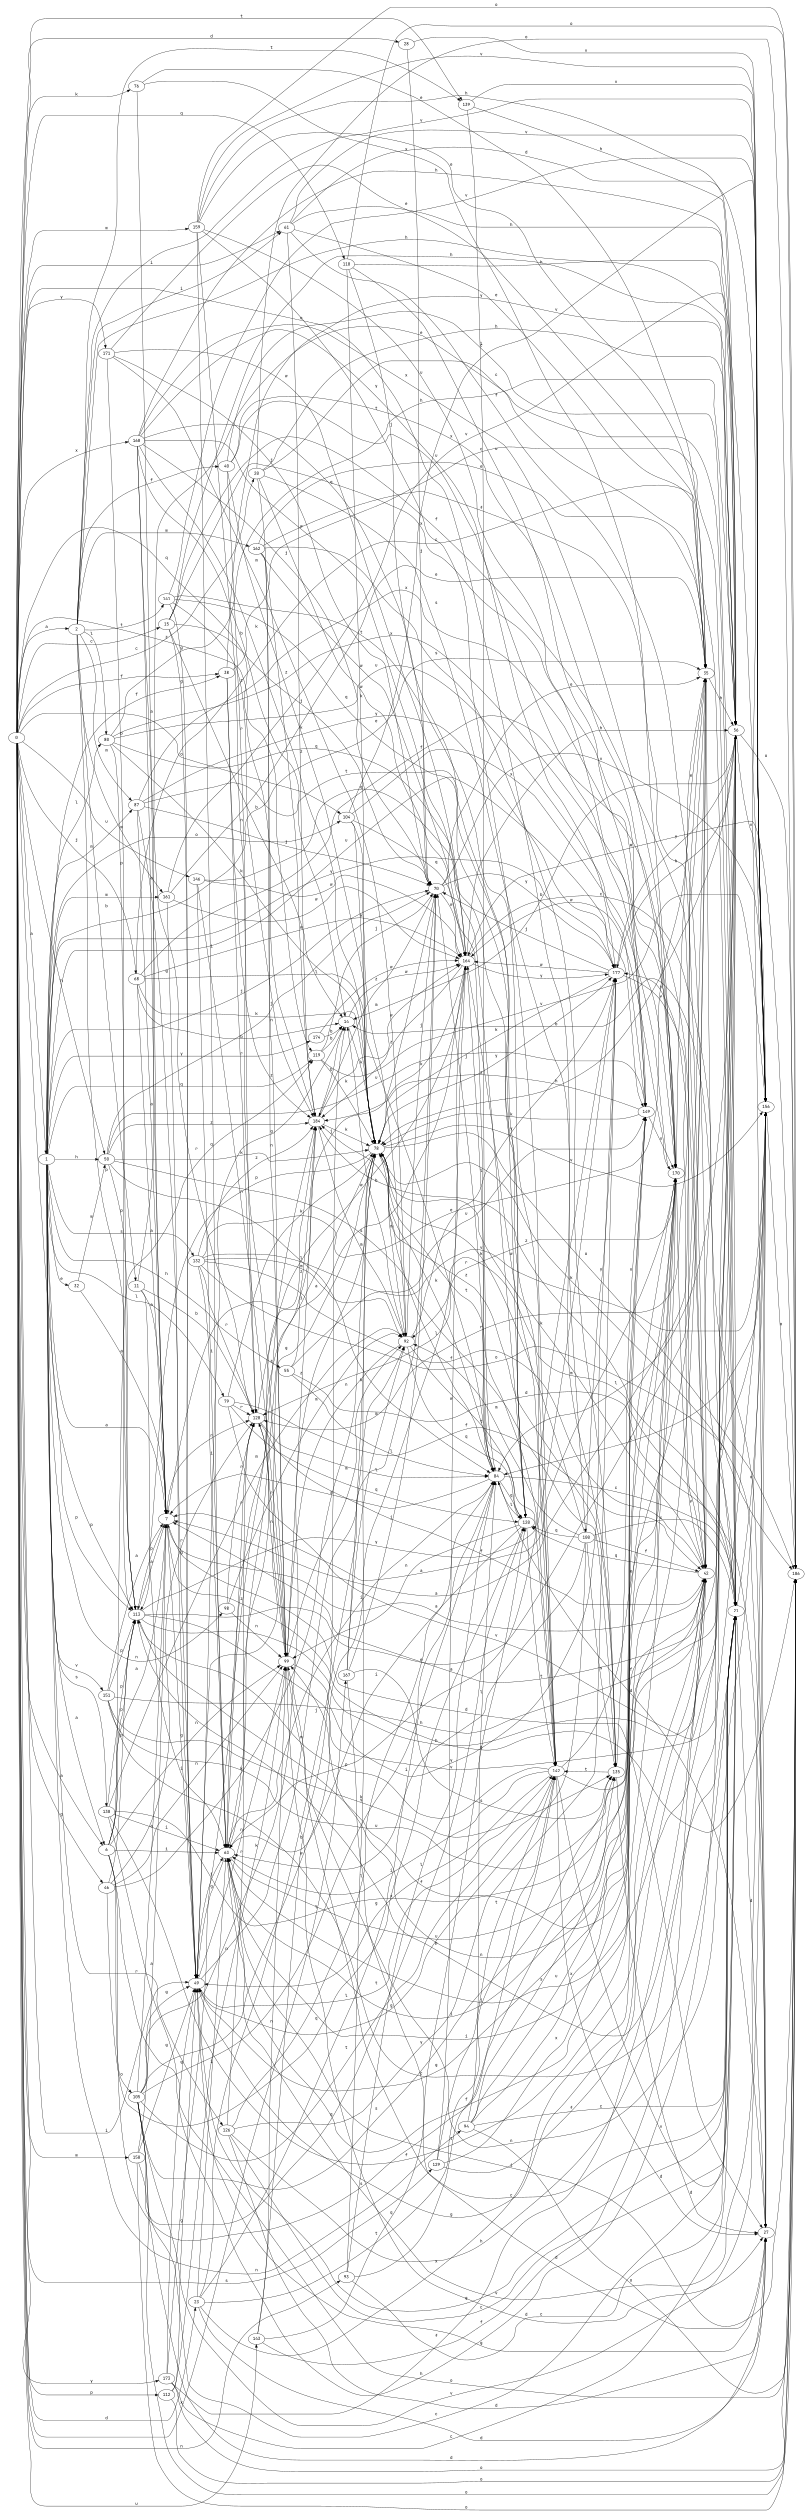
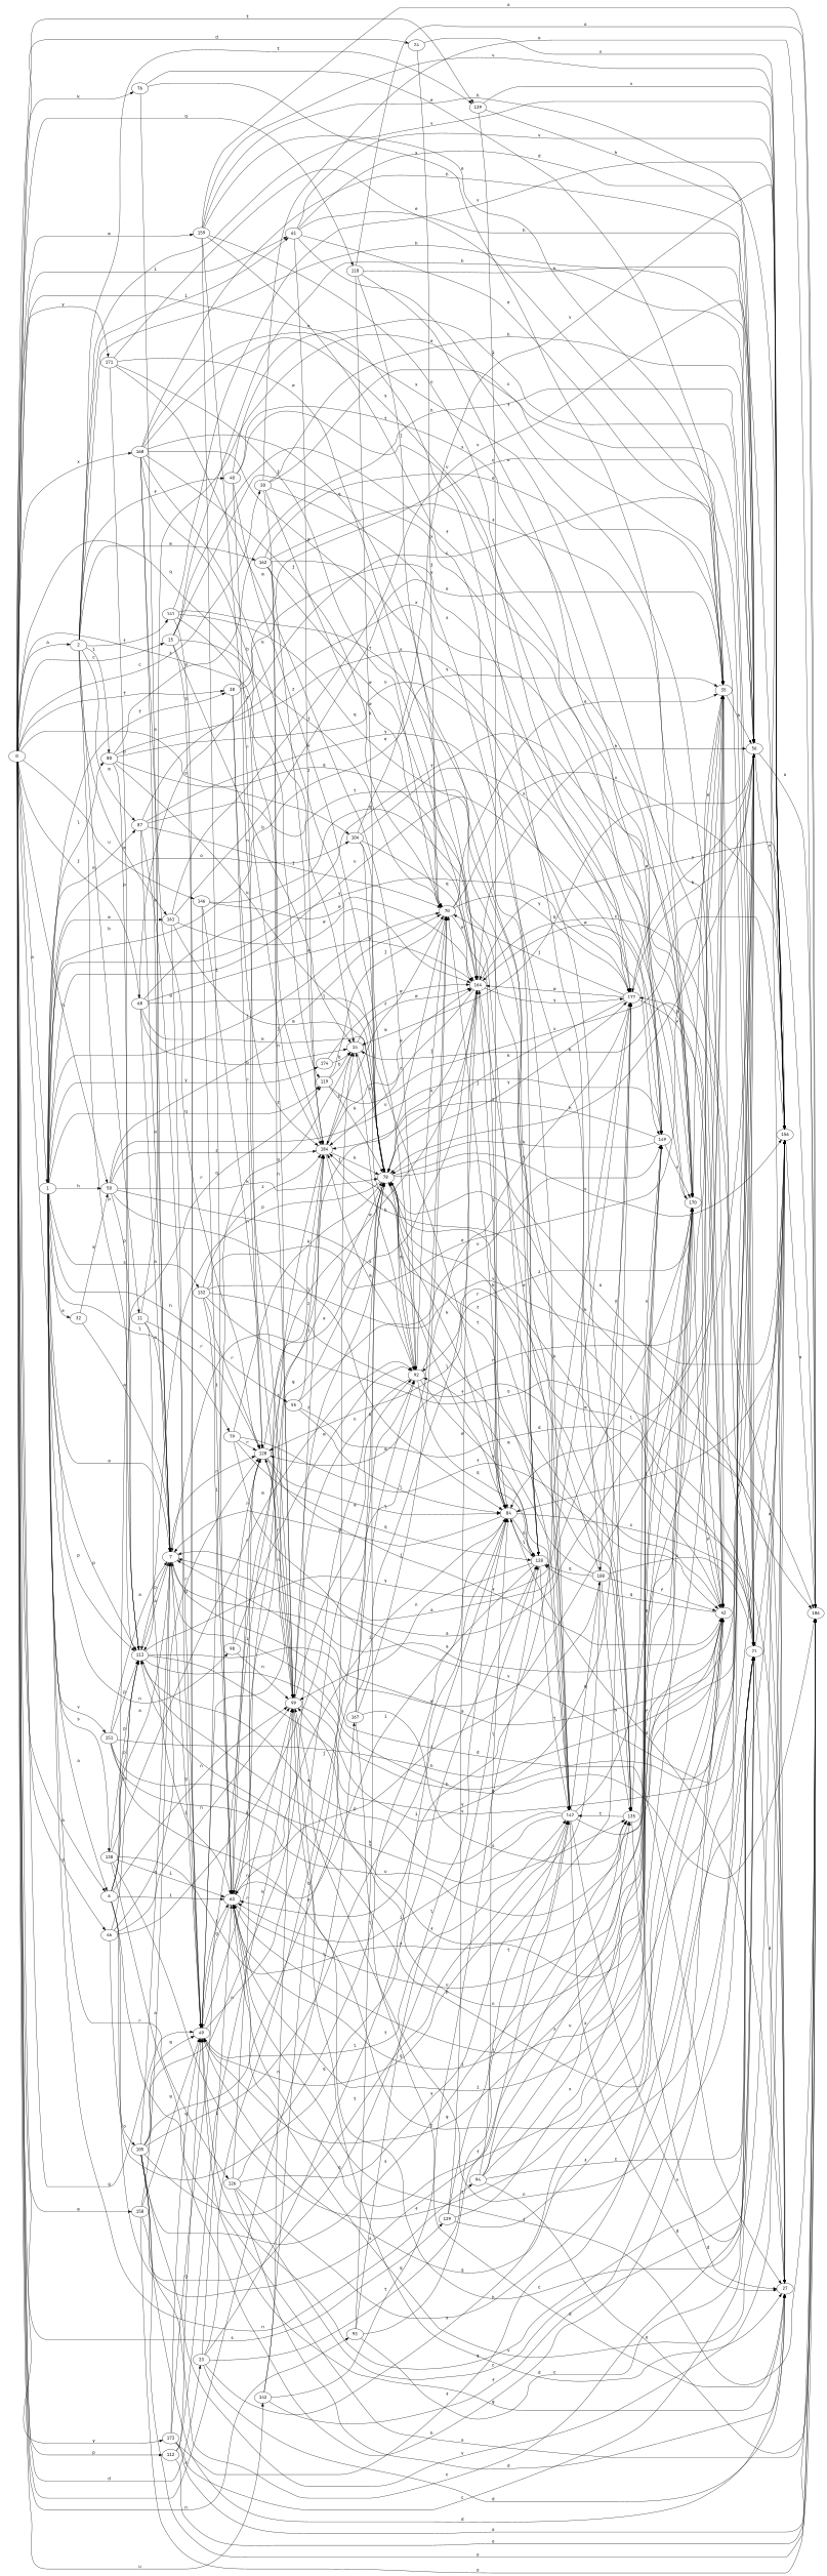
  strict digraph {
    fontname="JetBrains Mono"
    rankdir=LR
    node [fontname="JetBrains Mono"]
    edge [fontname="JetBrains Mono"]
    0
    1
    2
    6
    15
    20
    23
-   24 [label=28]
+   24
    38
    46
    49
    50
    61
    68
    76
    93
    100
    104
    112
    113
    118
    119
    129
    139
    143
    146
    158
    159
    167
    168
    171
    173
    184
    7
    32
    35
    55
    70
    79
    80
    87
    94
    98
    126
    130
    132
    149
    151
    161
    174
    177
    11
    40
    56
    141
    156
    162
    63
    99
    105
    135
    14
    42
    170
    106
    164
    21
    27
    84
    142
    128
    78
    120
    92
    0 -> 1 [label=a]
    0 -> 2 [label=a]
    0 -> 6 [label=a]
    0 -> 15 [label=c]
    0 -> 20 [label=c]
    0 -> 23 [label=d]
    0 -> 24 [label=d]
    0 -> 38 [label=f]
    0 -> 46 [label=g]
-   0 -> 49 [label=i]
+   0 -> 49 [label=g]
    0 -> 50 [label=h]
    0 -> 61 [label=i]
    0 -> 68 [label=j]
    0 -> 76 [label=k]
    0 -> 93 [label=n]
    0 -> 100 [label=o]
    0 -> 104 [label=o]
    0 -> 112 [label=p]
    0 -> 113 [label=p]
    0 -> 118 [label=q]
    0 -> 119 [label=q]
    0 -> 129 [label=s]
    0 -> 139 [label=t]
    0 -> 143 [label=u]
    0 -> 146 [label=u]
    0 -> 158 [label=w]
    0 -> 159 [label=w]
    0 -> 167 [label=x]
    0 -> 168 [label=x]
    0 -> 171 [label=y]
    0 -> 173 [label=y]
    0 -> 184 [label=z]
    1 -> 6 [label=a]
    1 -> 38 [label=f]
    1 -> 50 [label=h]
    1 -> 104 [label=o]
    1 -> 113 [label=p]
    1 -> 119 [label=q]
    1 -> 7 [label=a]
    1 -> 32 [label=e]
    1 -> 35 [label=e]
    1 -> 55 [label=h]
    1 -> 70 [label=j]
    1 -> 79 [label=l]
    1 -> 80 [label=l]
    1 -> 87 [label=m]
    1 -> 94 [label=n]
    1 -> 98 [label=n]
    1 -> 126 [label=r]
    1 -> 130 [label=s]
    1 -> 132 [label=s]
    1 -> 149 [label=u]
    1 -> 151 [label=v]
    1 -> 161 [label=w]
    1 -> 174 [label=y]
    1 -> 177 [label=y]
    2 -> 61 [label=i]
    2 -> 113 [label=p]
    2 -> 139 [label=t]
    2 -> 80 [label=l]
    2 -> 87 [label=m]
    2 -> 161 [label=w]
    2 -> 11 [label=b]
    2 -> 40 [label=f]
    2 -> 56 [label=h]
    2 -> 141 [label=t]
    2 -> 156 [label=v]
    2 -> 162 [label=w]
    6 -> 113 [label=p]
    6 -> 119 [label=q]
    6 -> 7 [label=a]
    6 -> 56 [label=h]
    6 -> 63 [label=i]
    6 -> 99 [label=n]
    6 -> 105 [label=o]
    6 -> 135 [label=s]
    15 -> 49 [label=g]
    15 -> 70 [label=j]
    15 -> 56 [label=h]
    15 -> 14 [label=b]
    15 -> 42 [label=f]
    15 -> 170 [label=x]
    20 -> 56 [label=h]
    20 -> 99 [label=n]
    20 -> 135 [label=s]
    20 -> 106 [label=o]
    20 -> 164 [label=w]
    20 -> 21 [label=c]
    23 -> 70 [label=j]
    23 -> 63 [label=i]
    23 -> 170 [label=x]
    23 -> 27 [label=d]
    23 -> 84 [label=l]
    23 -> 142 [label=t]
    24 -> 70 [label=j]
    24 -> 156 [label=v]
    38 -> 184 [label=z]
-   38 -> 56 [label=y]
+   38 -> 177 [label=y]
    38 -> 21 [label=c]
    38 -> 128 [label=r]
    46 -> 113 [label=p]
    46 -> 99 [label=n]
    46 -> 128 [label=r]
    46 -> 78 [label=k]
    46 -> 120 [label=q]
    49 -> 63 [label=i]
    49 -> 99 [label=n]
    49 -> 142 [label=t]
    49 -> 92 [label=m]
    50 -> 113 [label=p]
    50 -> 184 [label=z]
    50 -> 70 [label=j]
    50 -> 149 [label=u]
    50 -> 135 [label=s]
    50 -> 84 [label=l]
    50 -> 78 [label=k]
    61 -> 184 [label=z]
    61 -> 35 [label=e]
    61 -> 56 [label=h]
    61 -> 156 [label=v]
    61 -> 42 [label=f]
    61 -> 27 [label=d]
    68 -> 7 [label=a]
    68 -> 14 [label=b]
    68 -> 42 [label=f]
    68 -> 164 [label=w]
    68 -> 21 [label=c]
    68 -> 84 [label=l]
    68 -> 78 [label=k]
    76 -> 7 [label=a]
    76 -> 35 [label=e]
    76 -> 170 [label=x]
    93 -> 21 [label=c]
    93 -> 84 [label=l]
    93 -> 142 [label=t]
    93 -> 78 [label=k]
    100 -> 49 [label=g]
    100 -> 177 [label=y]
    100 -> 63 [label=i]
    100 -> 135 [label=s]
    100 -> 42 [label=f]
    100 -> 21 [label=c]
    100 -> 78 [label=k]
    100 -> 120 [label=q]
    100 -> 92 [label=m]
    104 -> 156 [label=v]
    104 -> 170 [label=x]
    104 -> 78 [label=k]
    104 -> 120 [label=q]
    104 -> 92 [label=m]
    112 -> 49 [label=g]
    112 -> 99 [label=n]
    112 -> 106 [label=o]
    113 -> 7 [label=a]
    113 -> 35 [label=e]
    113 -> 177 [label=y]
    113 -> 56 [label=h]
    113 -> 156 [label=v]
    113 -> 42 [label=f]
    118 -> 70 [label=j]
    118 -> 149 [label=u]
    118 -> 56 [label=h]
    118 -> 106 [label=o]
    118 -> 78 [label=k]
    119 -> 70 [label=j]
    119 -> 156 [label=v]
    119 -> 14 [label=b]
    119 -> 78 [label=k]
    129 -> 42 [label=f]
    129 -> 170 [label=x]
    129 -> 164 [label=w]
    129 -> 142 [label=t]
    139 -> 56 [label=h]
    139 -> 156 [label=v]
    139 -> 84 [label=l]
    143 -> 99 [label=n]
    143 -> 14 [label=b]
    143 -> 42 [label=f]
    143 -> 120 [label=q]
    146 -> 63 [label=i]
    146 -> 99 [label=n]
    146 -> 164 [label=w]
    146 -> 120 [label=q]
    158 -> 49 [label=g]
    158 -> 7 [label=a]
    158 -> 106 [label=o]
    158 -> 120 [label=q]
    159 -> 35 [label=e]
    159 -> 149 [label=u]
    159 -> 56 [label=h]
    159 -> 156 [label=v]
    159 -> 63 [label=i]
    159 -> 99 [label=n]
    159 -> 106 [label=o]
    159 -> 142 [label=t]
    167 -> 70 [label=j]
    167 -> 135 [label=s]
    167 -> 27 [label=d]
    167 -> 78 [label=k]
    167 -> 92 [label=m]
    168 -> 7 [label=a]
    168 -> 70 [label=j]
    168 -> 177 [label=y]
    168 -> 56 [label=h]
    168 -> 14 [label=b]
    168 -> 170 [label=x]
    168 -> 164 [label=w]
    168 -> 128 [label=r]
    168 -> 78 [label=k]
    168 -> 120 [label=q]
    171 -> 113 [label=p]
    171 -> 35 [label=e]
    171 -> 70 [label=j]
    171 -> 164 [label=w]
    171 -> 92 [label=m]
    173 -> 49 [label=g]
    173 -> 184 [label=z]
    173 -> 42 [label=f]
    173 -> 106 [label=o]
    173 -> 21 [label=c]
    184 -> 14 [label=b]
    184 -> 164 [label=w]
    184 -> 78 [label=k]
    184 -> 92 [label=m]
    7 -> 49 [label=g]
    7 -> 113 [label=p]
    7 -> 106 [label=o]
    7 -> 27 [label=d]
    7 -> 128 [label=r]
    32 -> 50 [label=w]
    32 -> 7 [label=a]
    35 -> 7 [label=a]
    35 -> 56 [label=h]
    35 -> 63 [label=i]
    35 -> 21 [label=c]
    35 -> 128 [label=r]
    55 -> 184 [label=z]
    55 -> 149 [label=u]
    55 -> 27 [label=d]
    55 -> 84 [label=l]
    70 -> 184 [label=z]
    70 -> 35 [label=e]
    70 -> 177 [label=y]
    70 -> 156 [label=v]
    70 -> 164 [label=w]
    79 -> 156 [label=v]
    79 -> 42 [label=f]
    79 -> 128 [label=r]
    79 -> 78 [label=k]
    79 -> 120 [label=q]
    80 -> 113 [label=p]
    80 -> 149 [label=u]
    80 -> 56 [label=h]
    80 -> 170 [label=x]
    80 -> 78 [label=k]
    80 -> 120 [label=q]
    87 -> 49 [label=g]
    87 -> 7 [label=a]
    87 -> 70 [label=j]
    87 -> 177 [label=y]
    87 -> 170 [label=x]
    87 -> 142 [label=t]
    94 -> 149 [label=u]
    94 -> 135 [label=s]
    94 -> 170 [label=x]
    94 -> 106 [label=o]
    94 -> 21 [label=c]
    94 -> 84 [label=l]
    98 -> 99 [label=n]
    98 -> 128 [label=r]
    98 -> 92 [label=m]
    126 -> 177 [label=y]
    126 -> 56 [label=h]
    126 -> 21 [label=c]
    126 -> 27 [label=d]
    126 -> 84 [label=l]
    126 -> 128 [label=r]
    130 -> 113 [label=p]
    130 -> 63 [label=i]
    130 -> 42 [label=f]
    130 -> 170 [label=x]
    130 -> 106 [label=o]
    130 -> 92 [label=m]
    132 -> 184 [label=z]
    132 -> 35 [label=e]
    132 -> 156 [label=v]
    132 -> 63 [label=i]
    132 -> 42 [label=f]
    132 -> 106 [label=o]
    132 -> 128 [label=r]
    149 -> 184 [label=z]
    149 -> 170 [label=x]
    149 -> 78 [label=k]
    151 -> 113 [label=p]
    151 -> 7 [label=a]
    151 -> 149 [label=u]
    151 -> 56 [label=h]
    151 -> 135 [label=s]
    151 -> 21 [label=c]
    161 -> 49 [label=g]
    161 -> 35 [label=e]
    161 -> 156 [label=v]
    161 -> 164 [label=w]
-   132 -> 92 [label=m]
+   161 -> 92 [label=m]
    174 -> 14 [label=b]
    174 -> 164 [label=w]
    177 -> 70 [label=j]
    177 -> 56 [label=h]
    177 -> 63 [label=i]
    177 -> 42 [label=f]
    177 -> 164 [label=w]
    177 -> 78 [label=k]
    11 -> 7 [label=a]
    11 -> 35 [label=e]
    11 -> 63 [label=i]
-   11 -> 128 [label=b]
+   11 -> 128 [label=r]
    40 -> 149 [label=u]
    40 -> 170 [label=x]
    40 -> 21 [label=c]
    40 -> 128 [label=r]
    40 -> 78 [label=k]
    56 -> 7 [label=a]
    56 -> 177 [label=y]
    56 -> 156 [label=v]
    56 -> 63 [label=i]
    56 -> 14 [label=b]
    56 -> 106 [label=o]
    56 -> 84 [label=l]
    56 -> 78 [label=h]
    141 -> 49 [label=g]
    141 -> 184 [label=z]
    141 -> 156 [label=v]
    141 -> 142 [label=t]
    141 -> 120 [label=q]
    156 -> 106 [label=o]
    156 -> 84 [label=l]
    162 -> 184 [label=z]
    162 -> 35 [label=e]
    162 -> 99 [label=n]
    162 -> 135 [label=s]
    162 -> 42 [label=f]
    162 -> 164 [label=w]
    63 -> 49 [label=g]
    63 -> 184 [label=z]
    63 -> 70 [label=j]
    63 -> 149 [label=u]
    63 -> 156 [label=v]
    63 -> 42 [label=f]
    63 -> 128 [label=r]
    99 -> 184 [label=z]
    99 -> 177 [label=y]
-   99 -> 21 [label=c]
+   99 -> 156 [label=c]
    99 -> 27 [label=d]
    99 -> 128 [label=r]
    99 -> 92 [label=m]
    105 -> 49 [label=g]
    105 -> 7 [label=a]
    105 -> 156 [label=v]
    105 -> 135 [label=s]
    105 -> 106 [label=o]
    105 -> 164 [label=w]
    105 -> 21 [label=c]
    105 -> 27 [label=d]
    105 -> 84 [label=l]
    105 -> 142 [label=t]
    105 -> 78 [label=k]
    135 -> 184 [label=z]
    135 -> 149 [label=u]
    135 -> 27 [label=d]
    135 -> 142 [label=t]
    14 -> 49 [label=g]
    14 -> 164 [label=w]
    14 -> 78 [label=k]
    42 -> 49 [label=g]
    42 -> 7 [label=a]
    42 -> 177 [label=y]
    42 -> 78 [label=k]
    42 -> 120 [label=q]
    170 -> 49 [label=g]
    170 -> 7 [label=a]
    170 -> 35 [label=e]
    170 -> 63 [label=i]
    170 -> 99 [label=n]
    170 -> 42 [label=f]
    170 -> 164 [label=w]
    170 -> 128 [label=r]
    106 -> 63 [label=i]
    106 -> 164 [label=w]
    164 -> 184 [label=z]
    164 -> 7 [label=a]
    164 -> 177 [label=y]
    164 -> 56 [label=h]
    164 -> 21 [label=c]
    164 -> 84 [label=l]
    164 -> 78 [label=k]
    21 -> 49 [label=g]
    21 -> 113 [label=p]
    21 -> 184 [label=z]
    21 -> 156 [label=v]
    21 -> 99 [label=n]
    21 -> 27 [label=d]
    21 -> 92 [label=m]
    27 -> 49 [label=g]
    27 -> 14 [label=b]
    27 -> 78 [label=k]
    84 -> 7 [label=a]
    84 -> 70 [label=j]
    84 -> 63 [label=i]
    84 -> 21 [label=c]
    84 -> 27 [label=d]
    84 -> 78 [label=k]
    84 -> 120 [label=q]
-   142 -> 49 [label=g]
+   142 -> 100 [label=g]
    142 -> 113 [label=p]
    142 -> 35 [label=e]
    142 -> 156 [label=v]
    142 -> 63 [label=i]
    142 -> 42 [label=f]
    142 -> 164 [label=w]
    142 -> 27 [label=d]
    128 -> 99 [label=n]
    128 -> 42 [label=f]
    128 -> 164 [label=w]
    128 -> 84 [label=l]
    78 -> 49 [label=g]
    78 -> 113 [label=p]
    78 -> 177 [label=y]
    78 -> 156 [label=v]
    78 -> 63 [label=i]
    78 -> 106 [label=o]
    78 -> 84 [label=l]
    78 -> 142 [label=t]
    78 -> 92 [label=m]
    120 -> 63 [label=i]
    120 -> 99 [label=n]
    120 -> 84 [label=l]
    120 -> 142 [label=t]
    92 -> 70 [label=j]
    92 -> 177 [label=y]
    92 -> 99 [label=n]
    92 -> 14 [label=b]
    92 -> 142 [label=t]
    92 -> 120 [label=q]
  }
